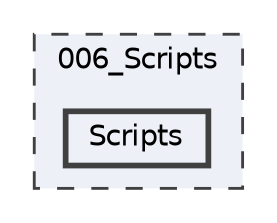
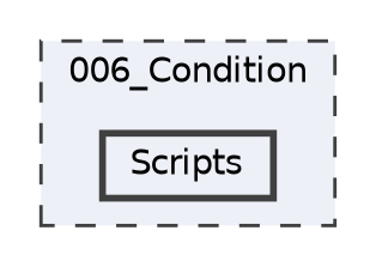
  digraph {
    compound=true
    n1 [color=grey25 fillcolor="#edf0f7" fontname=Helvetica fontsize=10 height=0.2 label=Scripts shape=box style="filled,bold" width=0.4]
    subgraph cluster_1 {
      bgcolor="#edf0f7"
      fontname=Helvetica
      fontsize=10
-     label="006_Scripts"
+     label="006_Condition"
      pencolor=grey25
      style="filled,dashed"
      n1
    }
  }
